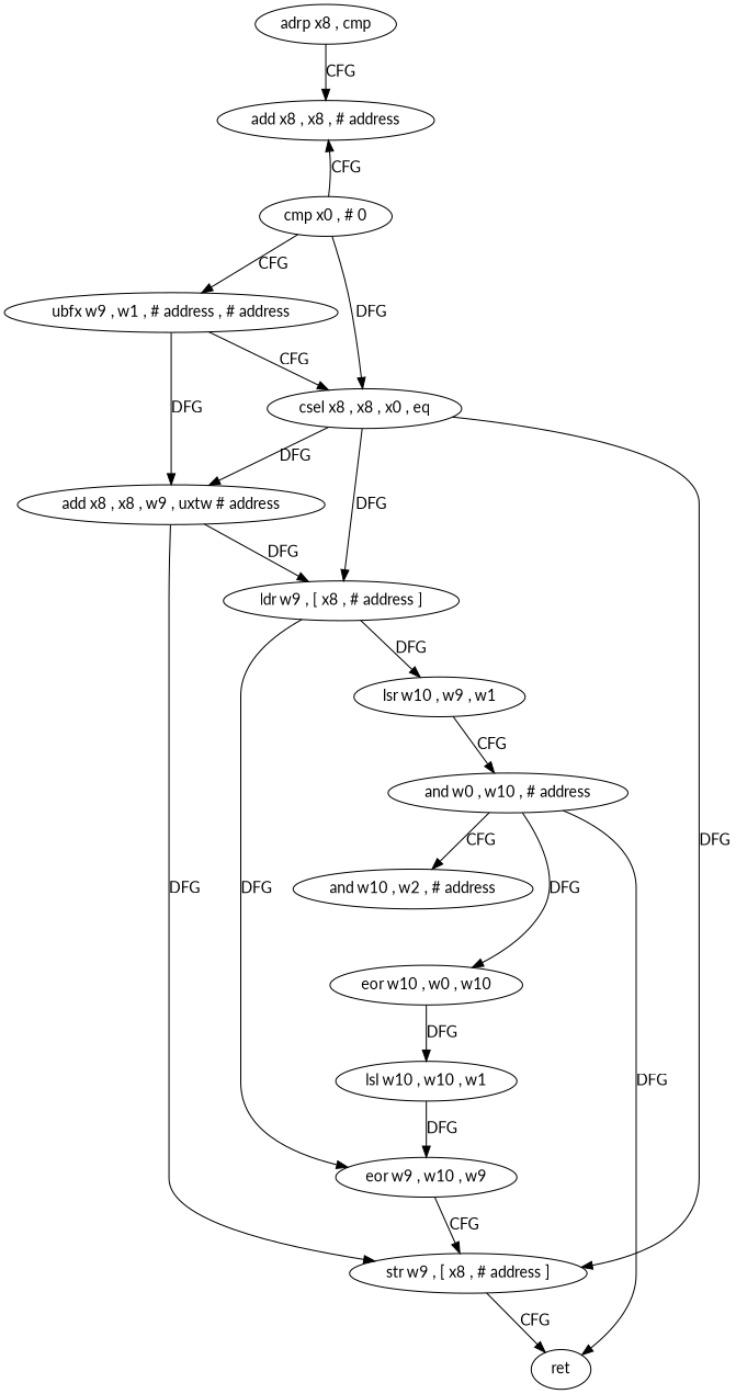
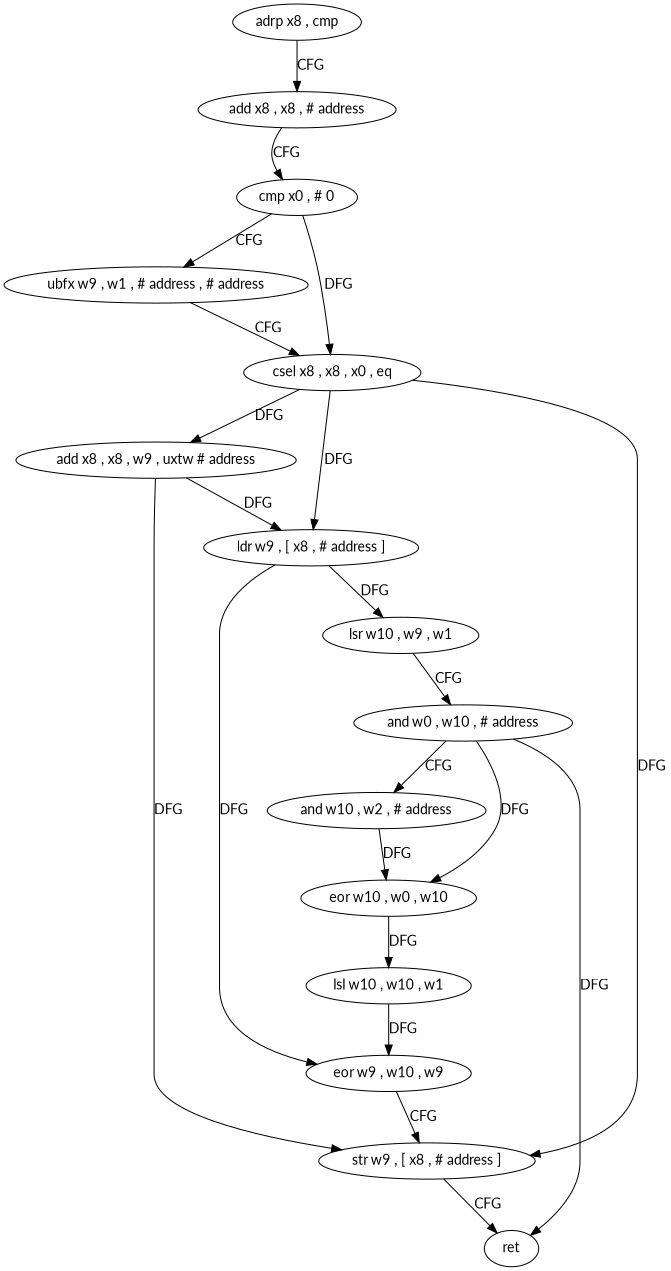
  digraph {
    fontname=Lato
    node [fontname=Lato]
    edge [fontname=Lato]
    n1 [label="adrp x8 , cmp"]
    n2 [label="add x8 , x8 , # address"]
    n3 [label="cmp x0 , # 0"]
    n4 [label="ubfx w9 , w1 , # address , # address"]
    n5 [label="csel x8 , x8 , x0 , eq"]
    n6 [label="add x8 , x8 , w9 , uxtw # address"]
    n7 [label="ldr w9 , [ x8 , # address ]"]
    n8 [label="str w9 , [ x8 , # address ]"]
    n9 [label="lsr w10 , w9 , w1"]
    n10 [label="eor w9 , w10 , w9"]
    n11 [label=ret]
    n12 [label="and w0 , w10 , # address"]
    n13 [label="and w10 , w2 , # address"]
    n14 [label="eor w10 , w0 , w10"]
    n15 [label="lsl w10 , w10 , w1"]
    n1 -> n2 [label=CFG]
-   n3 -> n2 [label=CFG]
+   n2 -> n3 [label=CFG]
    n3 -> n4 [label=CFG]
    n3 -> n5 [label=DFG]
    n4 -> n5 [label=CFG]
-   n4 -> n6 [label=DFG]
    n5 -> n6 [label=DFG]
    n5 -> n7 [label=DFG]
    n5 -> n8 [label=DFG]
    n6 -> n7 [label=DFG]
    n6 -> n8 [label=DFG]
    n7 -> n9 [label=DFG]
    n7 -> n10 [label=DFG]
    n8 -> n11 [label=CFG]
    n9 -> n12 [label=CFG]
    n10 -> n8 [label=CFG]
    n12 -> n11 [label=DFG]
    n12 -> n13 [label=CFG]
    n12 -> n14 [label=DFG]
+   n13 -> n14 [label=DFG]
    n14 -> n15 [label=DFG]
    n15 -> n10 [label=DFG]
  }
